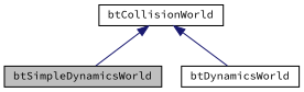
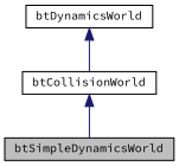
  digraph {
    fontname="Source Code Pro"
    node [color=black fontname="Source Code Pro" fontsize=10 shape=record]
    edge [color=midnightblue dir=back fontname="Source Code Pro" fontsize=10 labelfontname=FreeSans labelfontsize=10 style=solid]
    n1 [fillcolor=grey75 fontcolor=black height=0.2 label=btSimpleDynamicsWorld style=filled width=0.4]
    n2 [height=0.2 label=btDynamicsWorld width=0.4]
    n3 [height=0.2 label=btCollisionWorld width=0.4]
    n3 -> n1
-   n3 -> n2
+   n2 -> n3
  }
